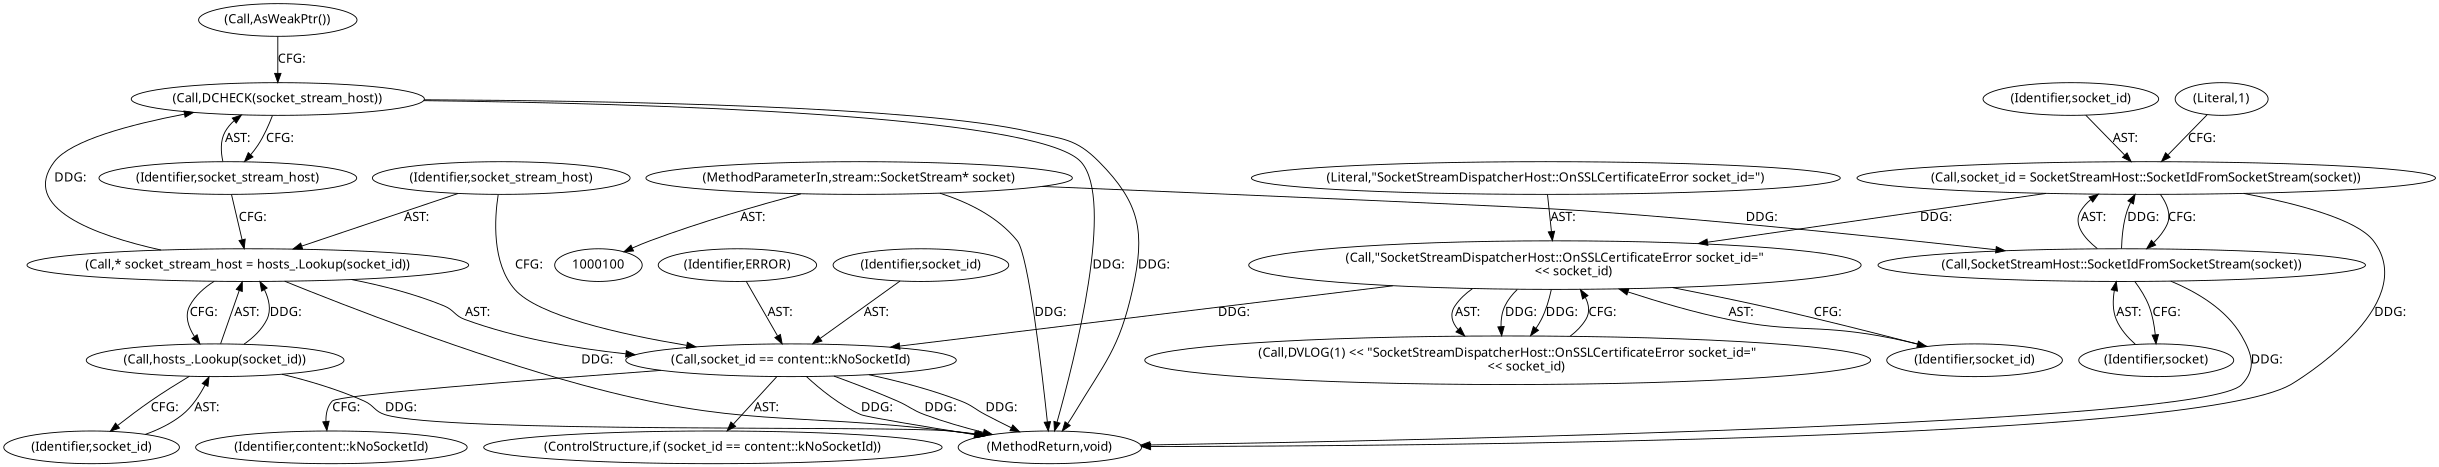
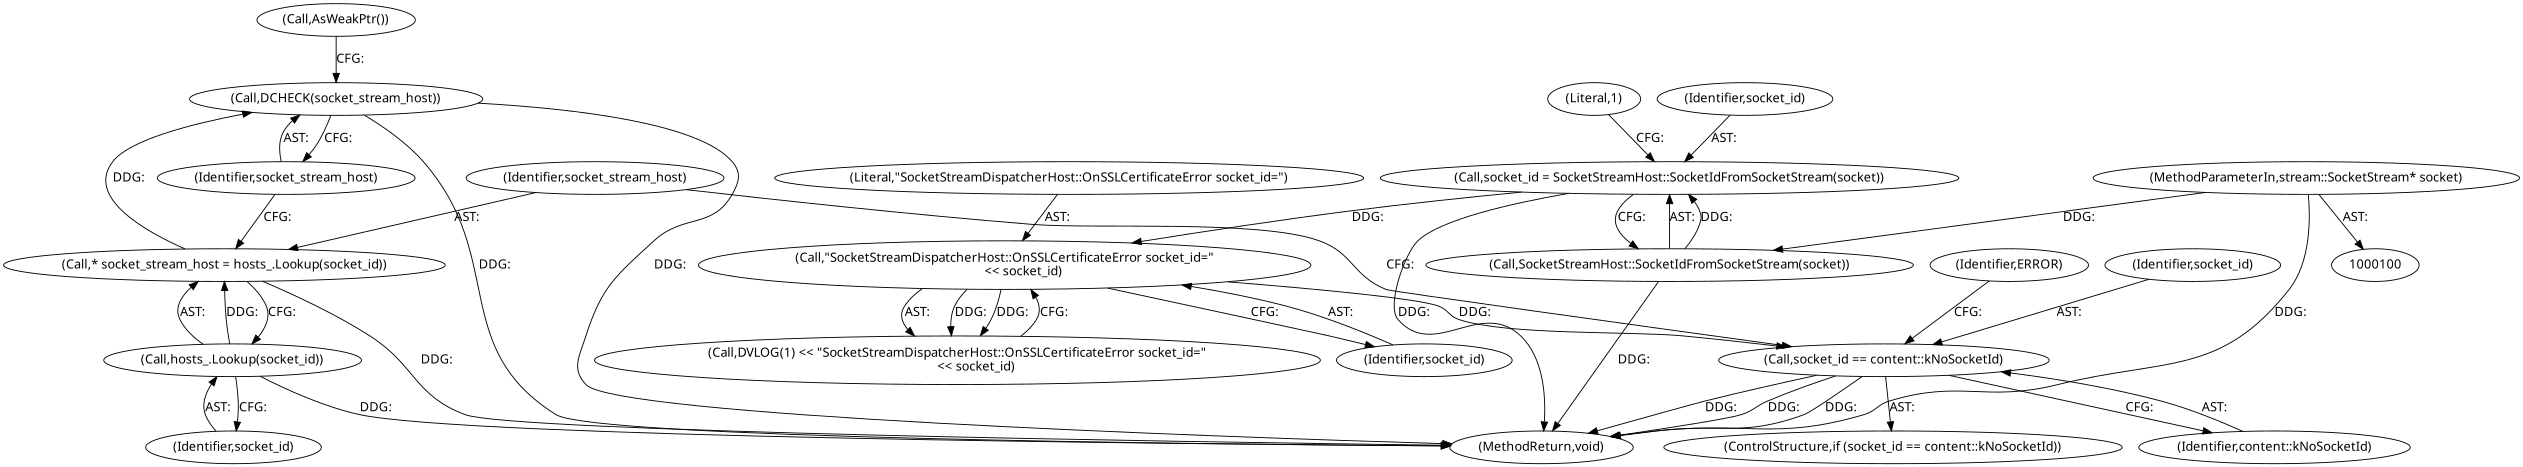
  digraph {
    fontname="Noto Sans"
    node [fontname="Noto Sans"]
    edge [fontname="Noto Sans"]
    n1 [label="(Call,DCHECK(socket_stream_host))"]
    n2 [label="(MethodReturn,void)"]
    n3 [label="(Identifier,socket_stream_host)"]
    n4 [label="(Call,* socket_stream_host = hosts_.Lookup(socket_id))"]
    n5 [label="(Call,hosts_.Lookup(socket_id))"]
    n6 [label="(Identifier,socket_id)"]
    n7 [label="(Call,socket_id == content::kNoSocketId)"]
    n8 [label="(ControlStructure,if (socket_id == content::kNoSocketId))"]
    n9 [label="(Identifier,content::kNoSocketId)"]
    n10 [label="(Call,\"SocketStreamDispatcherHost::OnSSLCertificateError socket_id=\"\n           << socket_id)"]
    n11 [label="(Identifier,socket_id)"]
    n12 [label="(Call,DVLOG(1) << \"SocketStreamDispatcherHost::OnSSLCertificateError socket_id=\"\n           << socket_id)"]
    n13 [label="(Call,socket_id = SocketStreamHost::SocketIdFromSocketStream(socket))"]
    n14 [label="(Call,SocketStreamHost::SocketIdFromSocketStream(socket))"]
-   n15 [label="(Identifier,socket)"]
    n16 [label="(MethodParameterIn,stream::SocketStream* socket)"]
    1000100
    n18 [label="(Literal,1)"]
    n19 [label="(Identifier,socket_stream_host)"]
    n20 [label="(Identifier,ERROR)"]
    n21 [label="(Call,AsWeakPtr())"]
    n22 [label="(Literal,\"SocketStreamDispatcherHost::OnSSLCertificateError socket_id=\")"]
    n23 [label="(Identifier,socket_id)"]
    n24 [label="(Identifier,socket_id)"]
    n1 -> n2 [label="DDG: "]
    n1 -> n2 [label="DDG: "]
    n1 -> n3 [label="CFG: "]
    n3 -> n1 [label="AST: "]
    n3 -> n4 [label="CFG: "]
    n4 -> n1 [label="DDG: "]
    n4 -> n2 [label="DDG: "]
    n4 -> n5 [label="CFG: "]
    n5 -> n2 [label="DDG: "]
    n5 -> n4 [label="AST: "]
    n5 -> n4 [label="DDG: "]
    n5 -> n6 [label="CFG: "]
    n6 -> n5 [label="AST: "]
    n7 -> n2 [label="DDG: "]
    n7 -> n2 [label="DDG: "]
    n7 -> n2 [label="DDG: "]
    n7 -> n8 [label="AST: "]
    n7 -> n9 [label="CFG: "]
-   n4 -> n7 [label="AST: "]
+   n9 -> n7 [label="AST: "]
    n10 -> n7 [label="DDG: "]
    n10 -> n11 [label="CFG: "]
    n10 -> n12 [label="AST: "]
    n10 -> n12 [label="DDG: "]
    n10 -> n12 [label="DDG: "]
    n11 -> n10 [label="AST: "]
    n12 -> n10 [label="CFG: "]
    n13 -> n2 [label="DDG: "]
    n13 -> n10 [label="DDG: "]
    n13 -> n14 [label="CFG: "]
    n14 -> n2 [label="DDG: "]
    n14 -> n13 [label="AST: "]
    n14 -> n13 [label="DDG: "]
-   n14 -> n15 [label="CFG: "]
-   n15 -> n14 [label="AST: "]
    n16 -> n2 [label="DDG: "]
    n16 -> n14 [label="DDG: "]
    n16 -> 1000100 [label="AST: "]
    n18 -> n13 [label="CFG: "]
    n19 -> n4 [label="AST: "]
    n19 -> n7 [label="CFG: "]
-   n20 -> n7 [label="AST: "]
+   n20 -> n7 [label="CFG: "]
    n21 -> n1 [label="CFG: "]
    n22 -> n10 [label="AST: "]
    n23 -> n13 [label="AST: "]
    n24 -> n7 [label="AST: "]
  }
